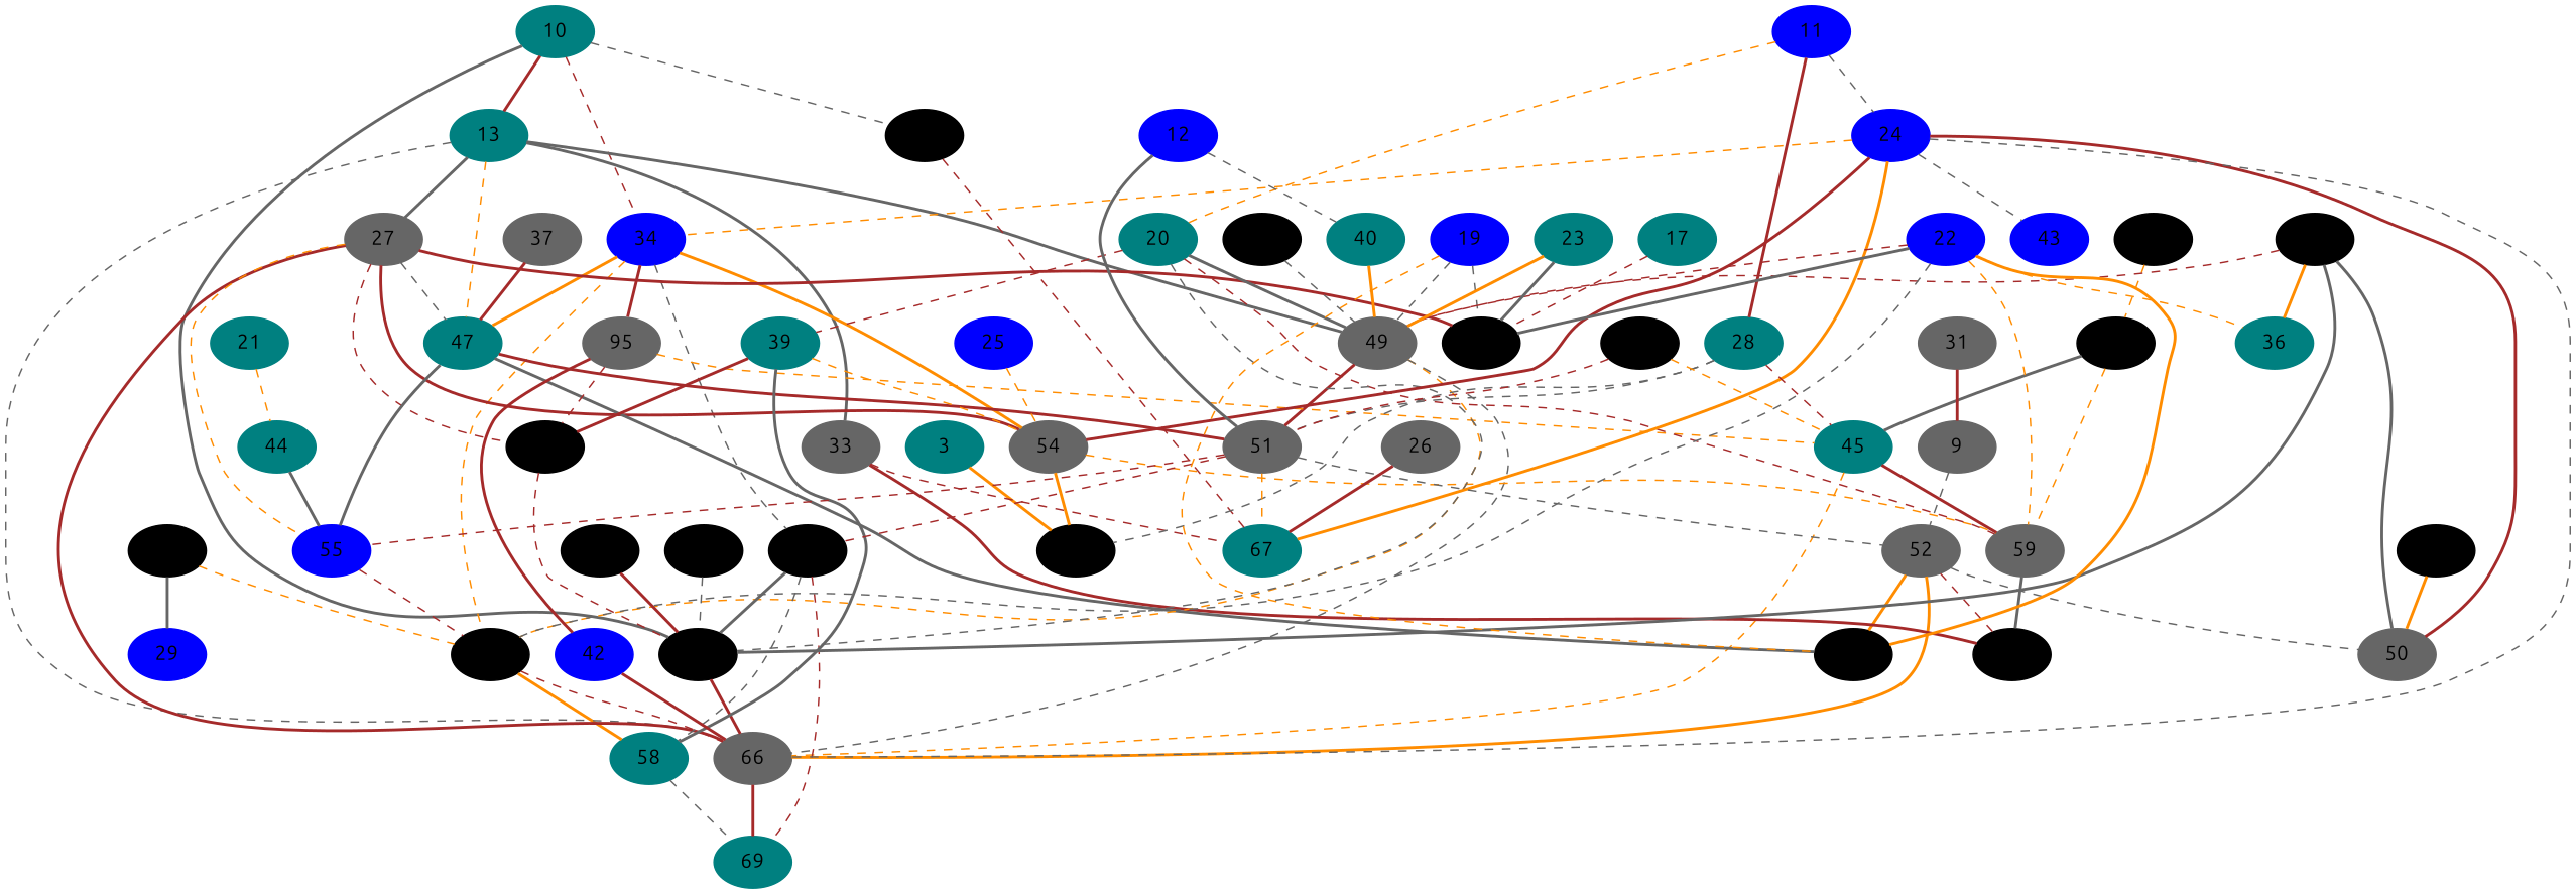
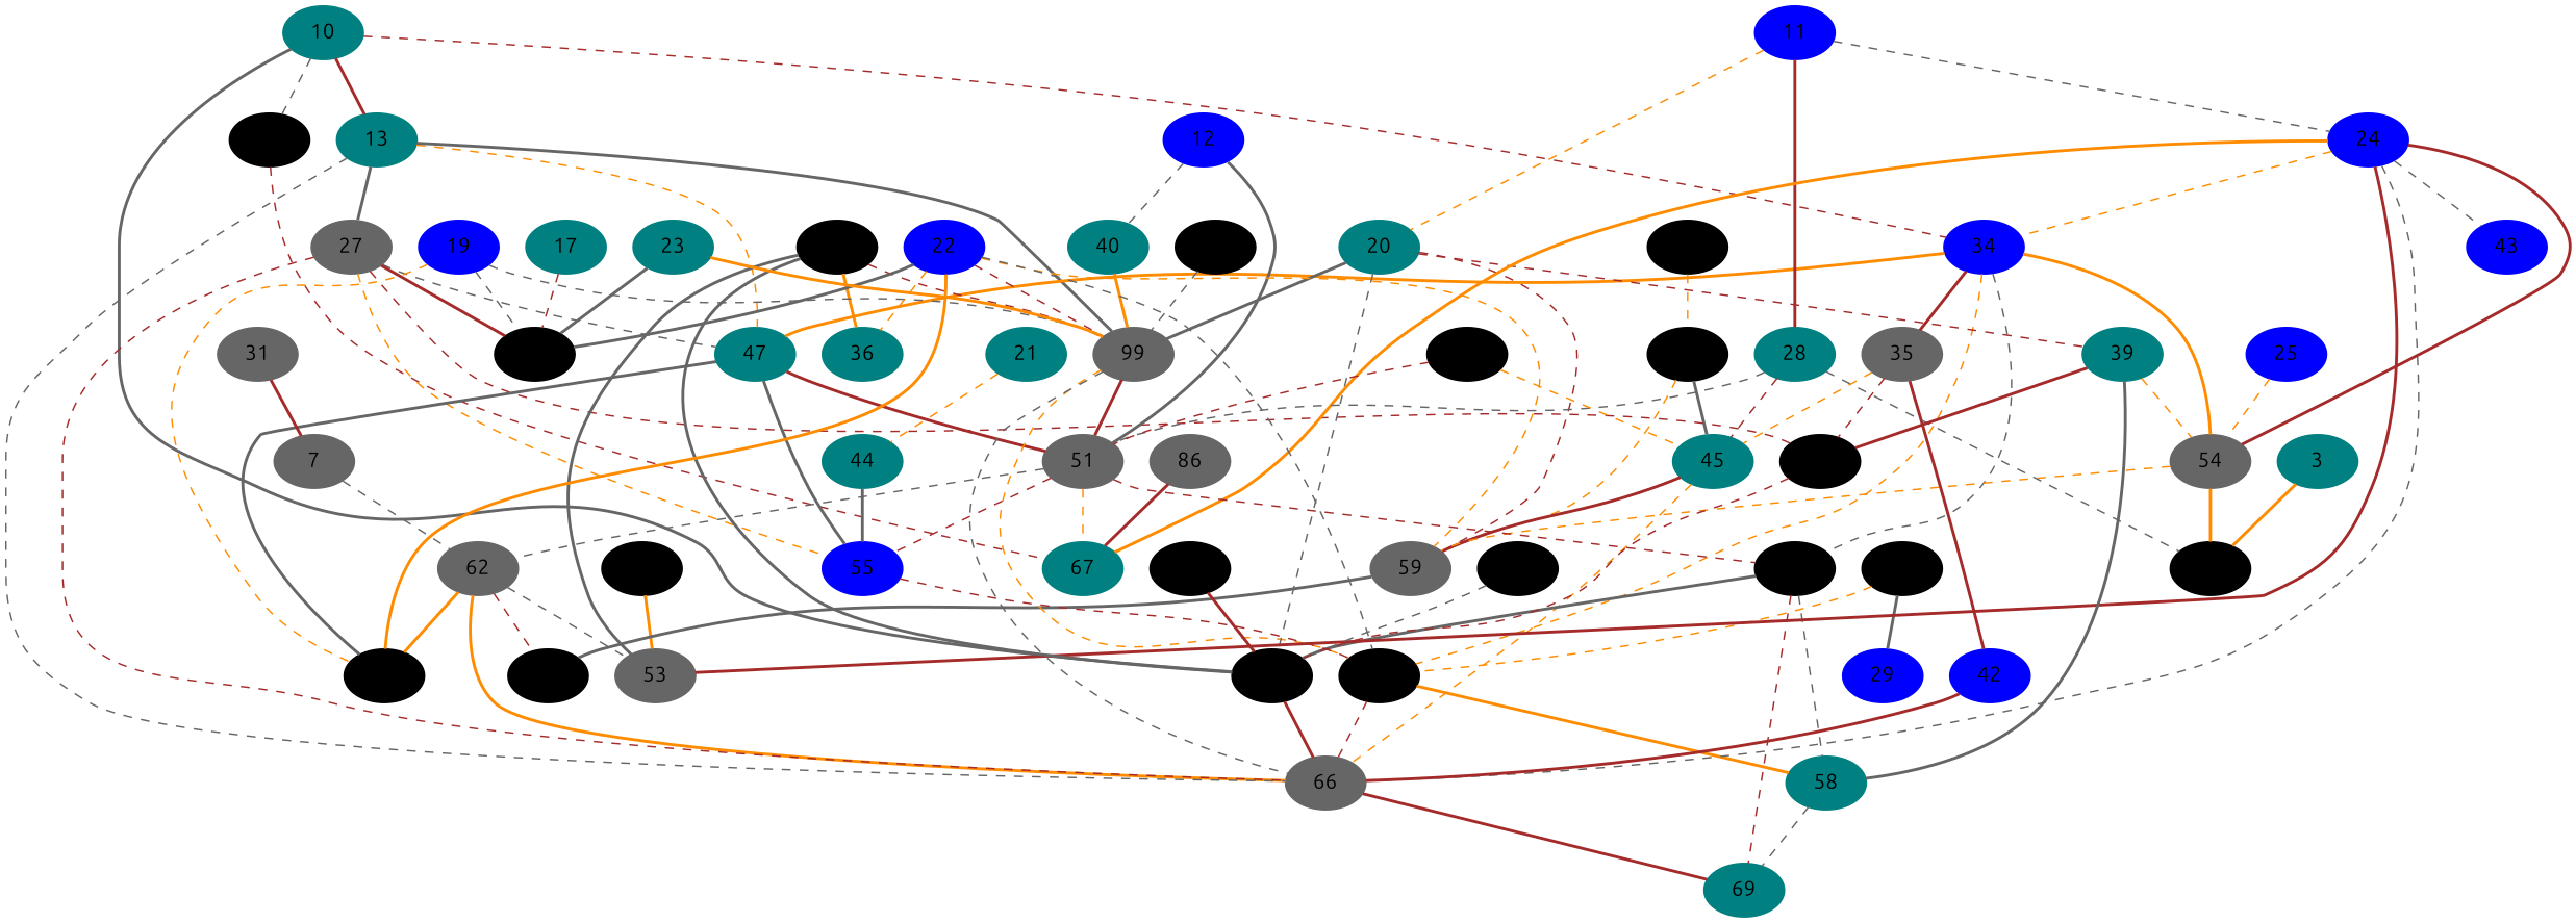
  graph {
    fontname=Ubuntu
    node [color=black fontname=Ubuntu style=filled]
    edge [color=gray40 fontname=Ubuntu style=dashed weight=1.0]
-   53 [color=gray40 label=50]
+   53 [color=gray40]
    1
    2
    38
    59 [color=gray40]
    45 [color=teal]
    3 [color=teal]
    63
    29 [color=blue]
    8
    56
    66 [color=gray40]
    58 [color=teal]
-   9 [color=gray40]
-   52 [color=gray40]
+   9 [color=gray40 label=7]
+   52 [color=gray40 label=62]
    65
    64
    10 [color=teal]
    13 [color=teal]
    34 [color=blue]
    46
    60
    27 [color=gray40]
-   33 [color=gray40]
    47 [color=teal]
-   49 [color=gray40]
+   49 [color=gray40 label=99]
    54 [color=gray40]
-   35 [color=gray40 label=95]
+   35 [color=gray40]
    57
    67 [color=teal]
    11 [color=blue]
    20 [color=teal]
    24 [color=blue]
    28 [color=teal]
    39 [color=teal]
    43 [color=blue]
    51 [color=gray40]
    12 [color=blue]
    40 [color=teal]
    55 [color=blue]
    32
    48
    69 [color=teal]
    14
    36 [color=teal]
    15
    16
    17 [color=teal]
    19 [color=blue]
    21 [color=teal]
    44 [color=teal]
    22 [color=blue]
    23 [color=teal]
    25 [color=blue]
-   26 [color=gray40]
+   26 [color=gray40 label=86]
    30
    31 [color=gray40]
    42 [color=blue]
-   37 [color=gray40]
    41
    1 -- 53 [color=darkorange style=bold]
    2 -- 38 [color=darkorange]
    38 -- 59 [color=darkorange]
    38 -- 45 [style=bold]
    59 -- 64 [style=bold]
    45 -- 59 [color=brown style=bold]
    45 -- 66 [color=darkorange]
    3 -- 63 [color=darkorange style=bold]
    8 -- 29 [style=bold]
    8 -- 56 [color=darkorange]
    56 -- 66 [color=brown]
    56 -- 58 [color=darkorange style=bold]
    66 -- 69 [color=brown style=bold]
    58 -- 69
    9 -- 52
    52 -- 53
    52 -- 66 [color=darkorange style=bold]
    52 -- 65 [color=darkorange style=bold]
    52 -- 64 [color=brown]
    10 -- 13 [color=brown style=bold]
    10 -- 34 [color=brown]
    10 -- 46
    10 -- 60 [style=bold]
    13 -- 66
    13 -- 27 [style=bold]
-   13 -- 33 [style=bold]
    13 -- 47 [color=darkorange]
    13 -- 49 [style=bold]
    34 -- 56 [color=darkorange]
    34 -- 47 [color=darkorange style=bold]
    34 -- 54 [color=darkorange style=bold]
    34 -- 35 [color=brown style=bold]
    34 -- 57
    46 -- 67 [color=brown]
    60 -- 66 [color=brown style=bold]
-   27 -- 66 [color=brown style=bold]
+   27 -- 66 [color=brown]
    27 -- 47
-   27 -- 54 [color=brown style=bold]
    27 -- 55 [color=darkorange]
    27 -- 32 [color=brown style=bold]
    27 -- 48 [color=brown]
-   33 -- 64 [color=brown style=bold]
-   33 -- 67 [color=brown]
    47 -- 65 [style=bold]
    47 -- 51 [color=brown style=bold]
    47 -- 55 [style=bold]
    49 -- 56 [color=darkorange]
    49 -- 66
    49 -- 51 [color=brown style=bold]
    54 -- 59 [color=darkorange]
    54 -- 63 [color=darkorange style=bold]
    35 -- 45 [color=darkorange]
    35 -- 48 [color=brown]
    35 -- 42 [color=brown style=bold]
    57 -- 58
    57 -- 60 [style=bold weight=2.0]
    57 -- 69 [color=brown]
    11 -- 20 [color=darkorange]
    11 -- 24
    11 -- 28 [color=brown style=bold]
    20 -- 59 [color=brown]
    20 -- 60 [weight=2.0]
    20 -- 49 [style=bold]
    20 -- 39 [color=brown]
    24 -- 53 [color=brown style=bold]
    24 -- 66
    24 -- 34 [color=darkorange]
    24 -- 54 [color=brown style=bold]
    24 -- 67 [color=darkorange style=bold]
    24 -- 43
    28 -- 45 [color=brown]
    28 -- 63
    28 -- 51
    39 -- 58 [style=bold]
    39 -- 54 [color=darkorange]
    39 -- 48 [color=brown style=bold]
    51 -- 52
    51 -- 57 [color=brown]
    51 -- 67 [color=darkorange]
    51 -- 55 [color=brown]
    12 -- 51 [style=bold]
    12 -- 40
    40 -- 49 [color=darkorange style=bold]
    55 -- 56 [color=brown]
    48 -- 60 [color=brown]
    14 -- 53 [style=bold]
    14 -- 60 [style=bold]
    14 -- 49 [color=brown]
    14 -- 36 [color=darkorange style=bold]
    15 -- 60 [color=brown style=bold weight=2.0]
    16 -- 60
    17 -- 32 [color=brown]
    19 -- 65 [color=darkorange]
    19 -- 49
    19 -- 32
    21 -- 44 [color=darkorange]
    44 -- 55 [style=bold]
    22 -- 59 [color=darkorange]
    22 -- 56
    22 -- 65 [color=darkorange style=bold]
    22 -- 49 [color=brown]
    22 -- 32 [style=bold]
    22 -- 36 [color=darkorange]
    23 -- 49 [color=darkorange style=bold weight=2.0]
    23 -- 32 [style=bold]
    25 -- 54 [color=darkorange]
    26 -- 67 [color=brown style=bold]
    30 -- 45 [color=darkorange]
    30 -- 51 [color=brown]
    31 -- 9 [color=brown style=bold]
    42 -- 66 [color=brown style=bold]
-   37 -- 47 [color=brown style=bold]
    41 -- 49
  }
